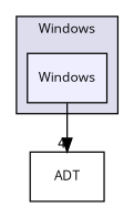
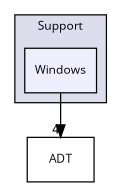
  digraph {
    compound=true
    fontname="Open Sans"
    node [fontname="Open Sans" fontsize=10 shape=box]
    n1 [fillcolor="#eeeeff" label=Windows pencolor=black style=filled]
    n2 [label=ADT]
    subgraph cluster_1 {
      bgcolor="#ddddee"
      fontsize=10
-     label=Windows
+     label=Support
      pencolor=black
      n1
    }
    n1 -> n2 [headlabel=4 labeldistance=1.5 labelfontname=Helvetica labelfontsize=10 fontname="Open Sans"]
  }
